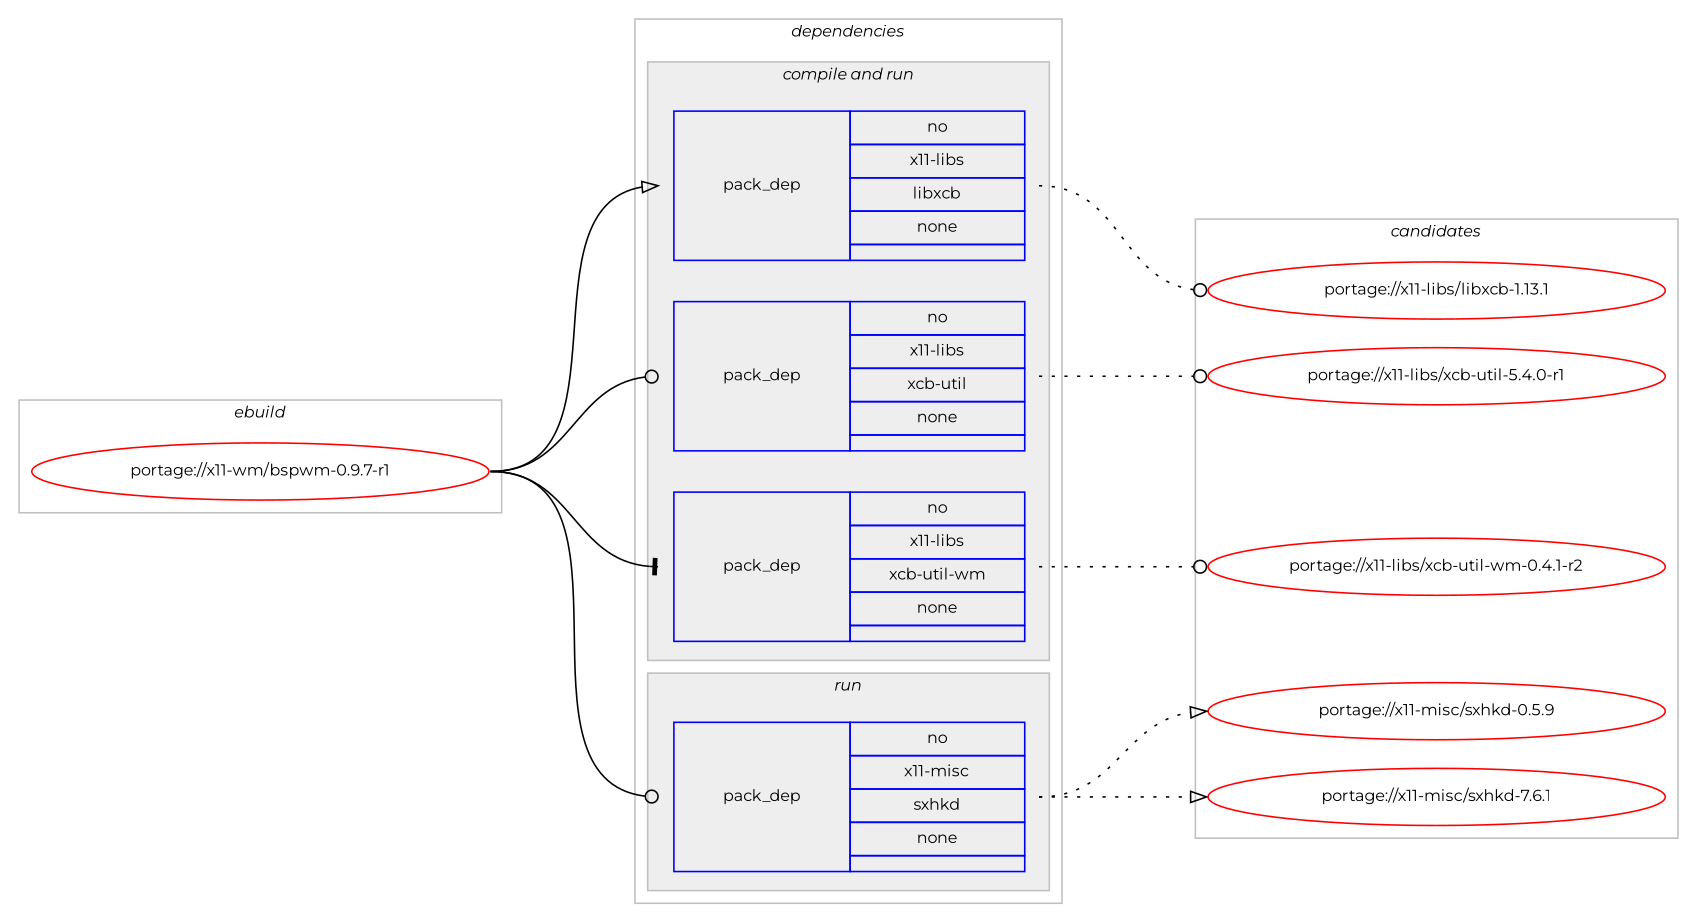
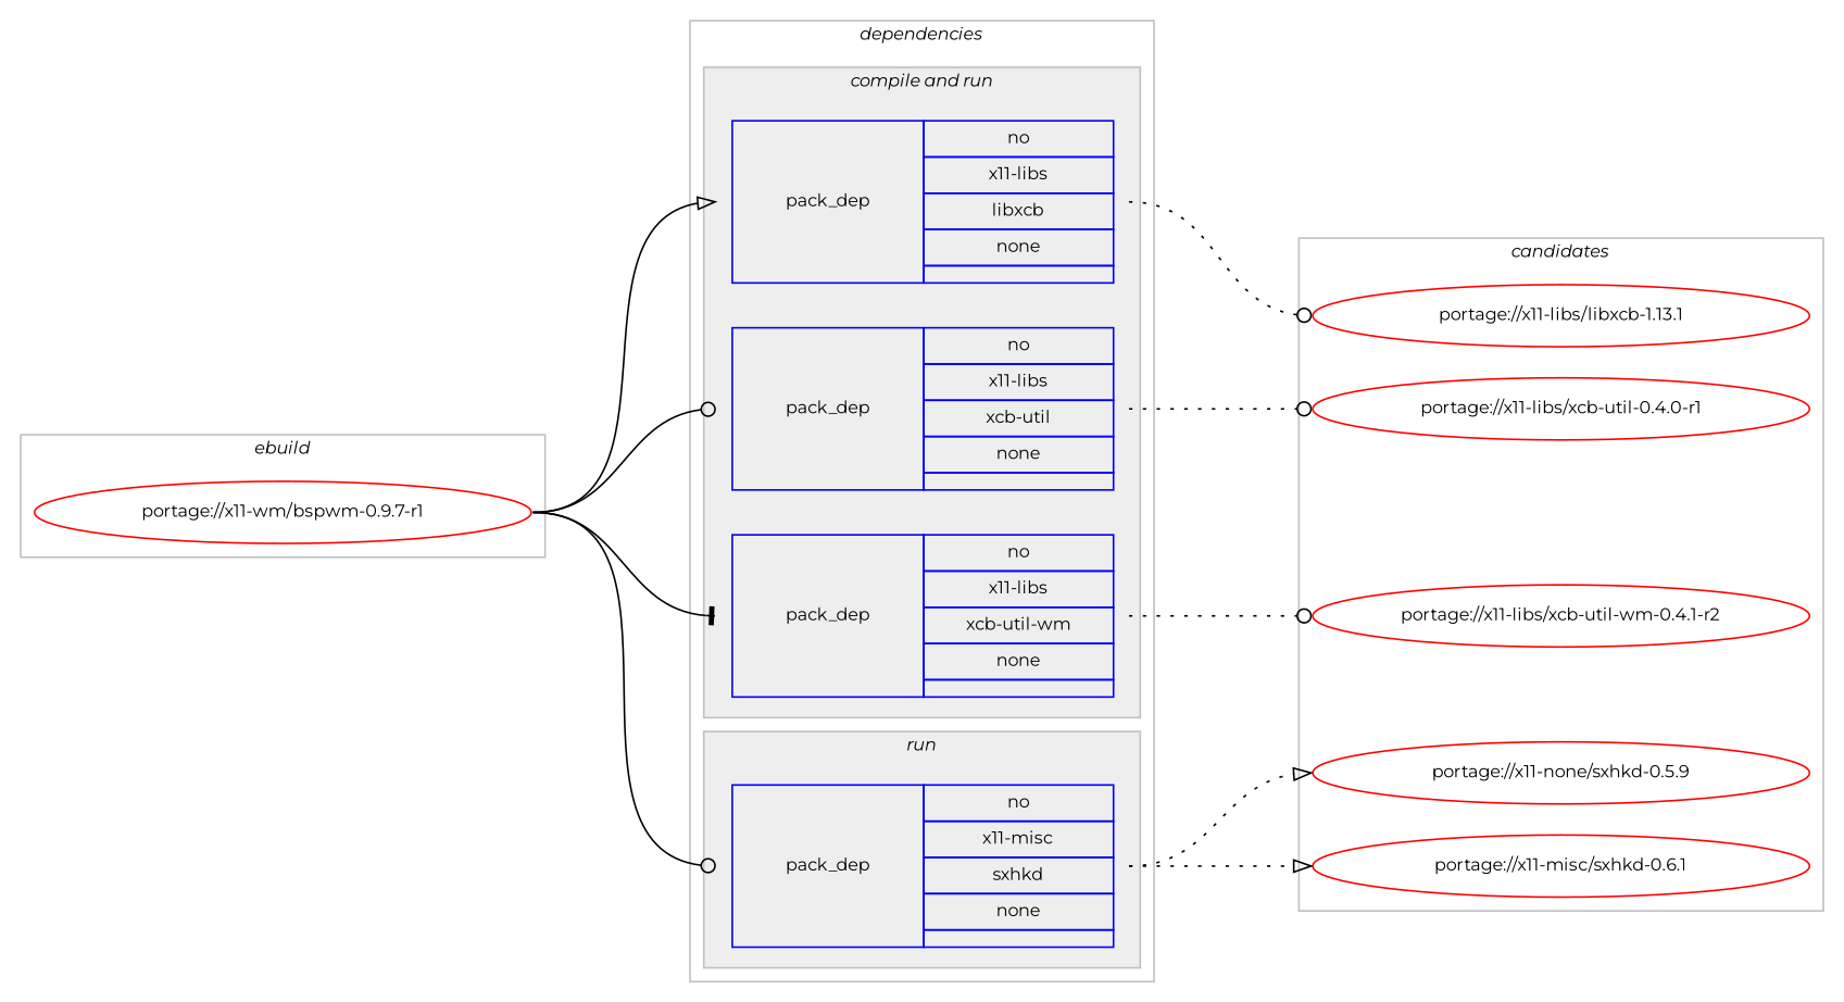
  digraph {
    compound=true
    concentrate=true
    fontname=Montserrat
    fontsize=10
    newrank=true
    rankdir=LR
    ranksep=1.5
    node [color=red fontname=Montserrat fontsize=10]
    edge [arrowhead=odot fontname=Montserrat headport=w style=dotted tailport=e weight=100]
    n1 [label="portage://x11-wm/bspwm-0.9.7-r1" width=4]
    n2 [color=blue label=<<TABLE BORDER="0" CELLBORDER="1" CELLSPACING="0" CELLPADDING="4" WIDTH="220"><TR><TD ROWSPAN="6" CELLPADDING="30">pack_dep</TD></TR><TR><TD WIDTH="110">no</TD></TR><TR><TD>x11-libs</TD></TR><TR><TD>libxcb</TD></TR><TR><TD>none</TD></TR><TR><TD></TD></TR></TABLE>> shape=none]
    n3 [color=blue label=<<TABLE BORDER="0" CELLBORDER="1" CELLSPACING="0" CELLPADDING="4" WIDTH="220"><TR><TD ROWSPAN="6" CELLPADDING="30">pack_dep</TD></TR><TR><TD WIDTH="110">no</TD></TR><TR><TD>x11-libs</TD></TR><TR><TD>xcb-util</TD></TR><TR><TD>none</TD></TR><TR><TD></TD></TR></TABLE>> shape=none]
    n4 [color=blue label=<<TABLE BORDER="0" CELLBORDER="1" CELLSPACING="0" CELLPADDING="4" WIDTH="220"><TR><TD ROWSPAN="6" CELLPADDING="30">pack_dep</TD></TR><TR><TD WIDTH="110">no</TD></TR><TR><TD>x11-libs</TD></TR><TR><TD>xcb-util-wm</TD></TR><TR><TD>none</TD></TR><TR><TD></TD></TR></TABLE>> shape=none]
    n5 [color=blue label=<<TABLE BORDER="0" CELLBORDER="1" CELLSPACING="0" CELLPADDING="4" WIDTH="220"><TR><TD ROWSPAN="6" CELLPADDING="30">pack_dep</TD></TR><TR><TD WIDTH="110">no</TD></TR><TR><TD>x11-misc</TD></TR><TR><TD>sxhkd</TD></TR><TR><TD>none</TD></TR><TR><TD></TD></TR></TABLE>> shape=none]
    n6 [label="portage://x11-libs/libxcb-1.13.1" width=4]
-   n7 [label="portage://x11-libs/xcb-util-5.4.0-r1" width=4]
+   n7 [label="portage://x11-libs/xcb-util-0.4.0-r1" width=4]
    n8 [label="portage://x11-libs/xcb-util-wm-0.4.1-r2" width=4]
-   n9 [label="portage://x11-misc/sxhkd-0.5.9" width=4]
-   n10 [label="portage://x11-misc/sxhkd-7.6.1" width=4]
+   n9 [label="portage://x11-none/sxhkd-0.5.9" width=4]
+   n10 [label="portage://x11-misc/sxhkd-0.6.1" width=4]
    subgraph cluster_1 {
      color=gray
      label=<<i>ebuild</i>>
      rank=same
      n1
    }
    subgraph cluster_2 {
      color=gray
      label=<<i>dependencies</i>>
      subgraph cluster_3 {
        color=gray
        fillcolor="#eeeeee"
        label=<<i>compile</i>>
        style=filled
      }
      subgraph cluster_4 {
        color=gray
        fillcolor="#eeeeee"
        label=<<i>compile and run</i>>
        style=filled
        subgraph sub_5 {
          color=gray
          fillcolor="#eeeeee"
          label=<<i>compile and run</i>>
          style=filled
          n2
        }
        subgraph sub_6 {
          color=gray
          fillcolor="#eeeeee"
          label=<<i>compile and run</i>>
          style=filled
          n3
        }
        subgraph sub_7 {
          color=gray
          fillcolor="#eeeeee"
          label=<<i>compile and run</i>>
          style=filled
          n4
        }
      }
      subgraph cluster_8 {
        color=gray
        fillcolor="#eeeeee"
        label=<<i>run</i>>
        style=filled
        subgraph sub_9 {
          color=gray
          fillcolor="#eeeeee"
          label=<<i>run</i>>
          style=filled
          n5
        }
      }
    }
    subgraph cluster_10 {
      color=gray
      label=<<i>candidates</i>>
      rank=same
      subgraph sub_11 {
        color=black
        label=<<i>candidates</i>>
        nodesep=1
        rank=same
        n6
      }
      subgraph sub_12 {
        color=black
        label=<<i>candidates</i>>
        nodesep=1
        rank=same
        n7
      }
      subgraph sub_13 {
        color=black
        label=<<i>candidates</i>>
        nodesep=1
        rank=same
        n8
      }
      subgraph sub_14 {
        color=black
        label=<<i>candidates</i>>
        nodesep=1
        rank=same
        n9
        n10
      }
    }
    n1 -> n2 [arrowhead=onormal style=solid weight=20]
    n1 -> n3 [style=solid weight=20]
    n1 -> n4 [arrowhead=tee style=solid weight=20]
    n1 -> n5 [style=solid weight=20]
    n2 -> n6
    n3 -> n7
    n4 -> n8
    n5 -> n9 [arrowhead=onormal]
    n5 -> n10 [arrowhead=onormal]
  }
